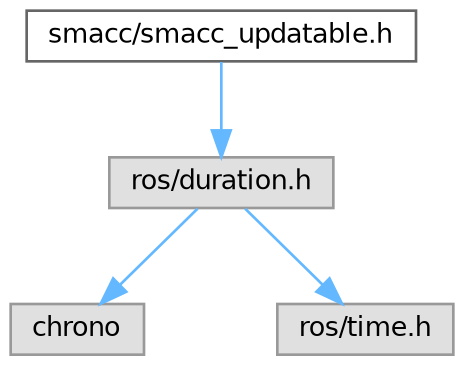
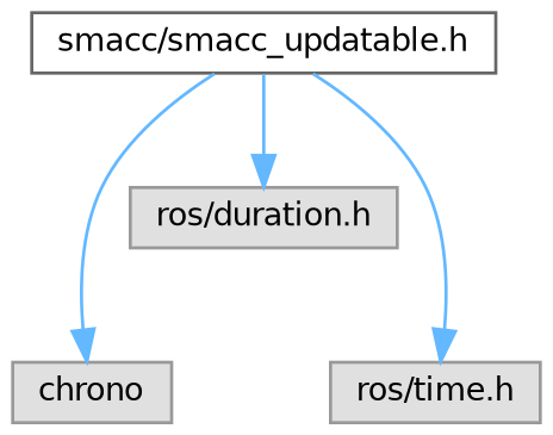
  digraph {
    node [color=grey60 fillcolor="#E0E0E0" fontname=Helvetica fontsize=10 shape=box style=filled]
    edge [color=steelblue1 fontname=Helvetica fontsize=10 labelfontname=Helvetica labelfontsize=10 style=solid]
    n1 [color=grey40 fillcolor=white height=0.2 label="smacc/smacc_updatable.h" width=0.4]
    n2 [height=0.2 label=chrono width=0.4]
    n3 [height=0.2 label="ros/duration.h" width=0.4]
    n4 [height=0.2 label="ros/time.h" width=0.4]
-   n3 -> n2
+   n1 -> n2
    n1 -> n3
-   n3 -> n4
+   n1 -> n4
  }
